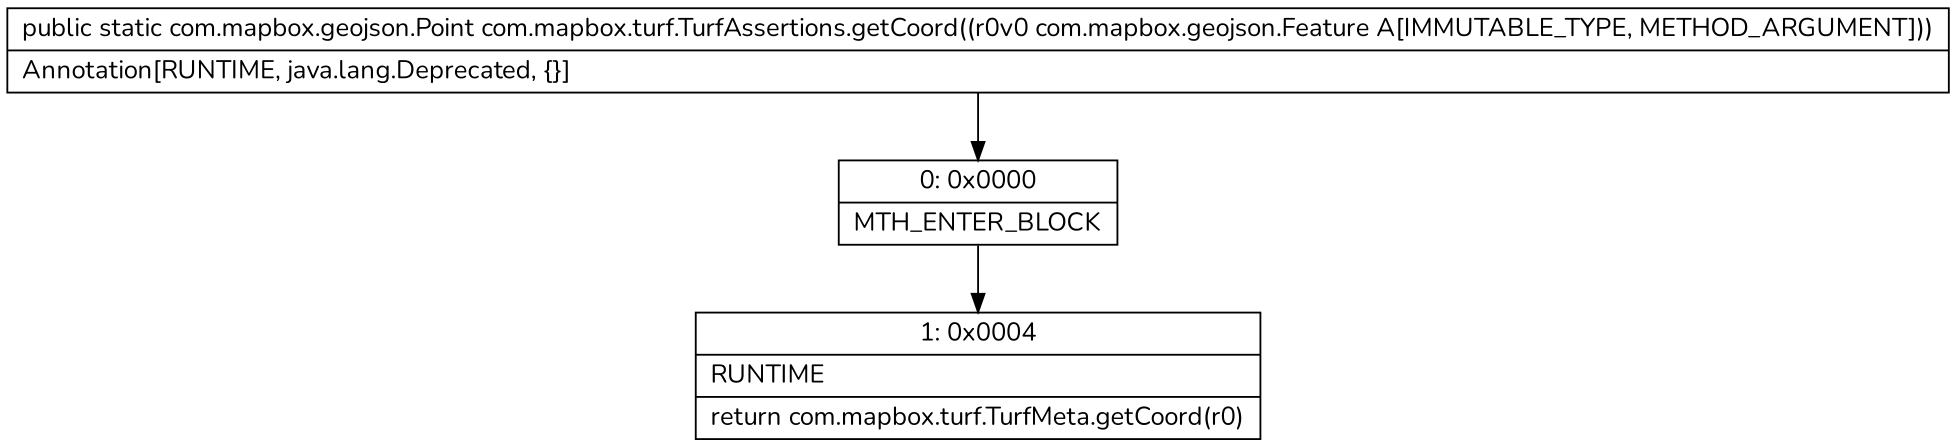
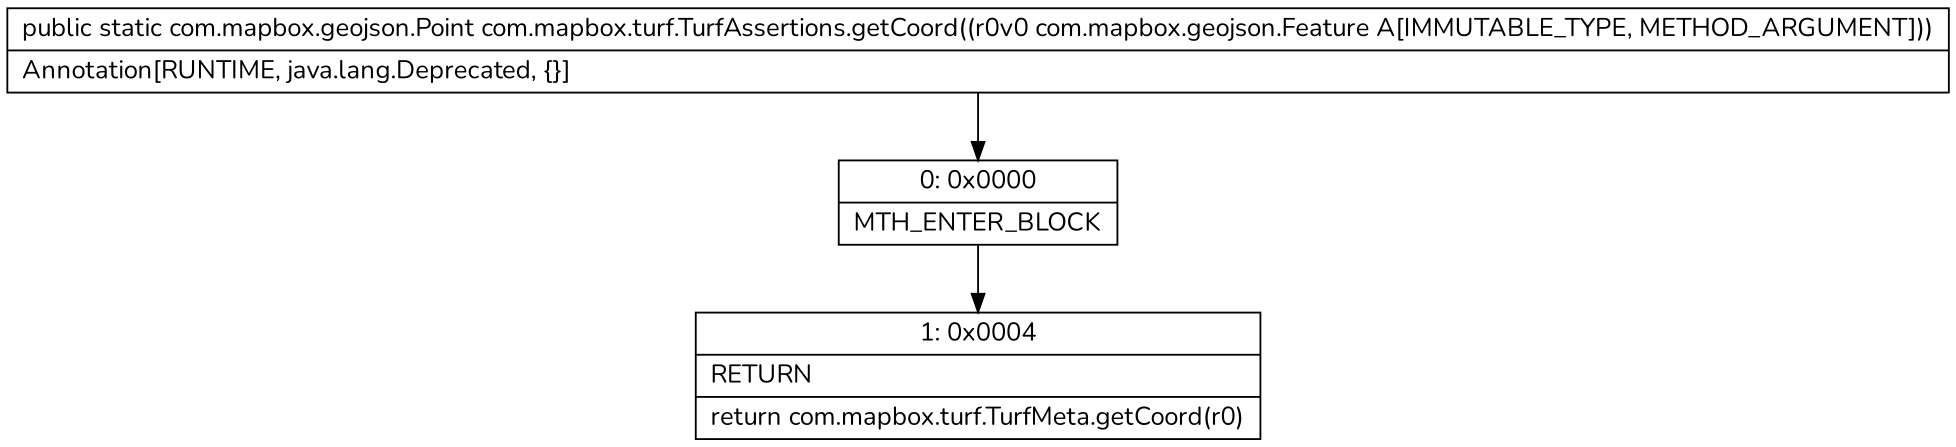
  digraph {
    fontname=Nunito
    node [shape=record fontname=Nunito]
    edge [fontname=Nunito]
    n1 [label="{0\:\ 0x0000|MTH_ENTER_BLOCK\l}"]
-   n2 [label="{1\:\ 0x0004|RUNTIME\l|return com.mapbox.turf.TurfMeta.getCoord(r0)\l}"]
+   n2 [label="{1\:\ 0x0004|RETURN\l|return com.mapbox.turf.TurfMeta.getCoord(r0)\l}"]
    n3 [label="{public static com.mapbox.geojson.Point com.mapbox.turf.TurfAssertions.getCoord((r0v0 com.mapbox.geojson.Feature A[IMMUTABLE_TYPE, METHOD_ARGUMENT]))  | Annotation[RUNTIME, java.lang.Deprecated, \{\}]\l}"]
    n1 -> n2
    n3 -> n1
  }
